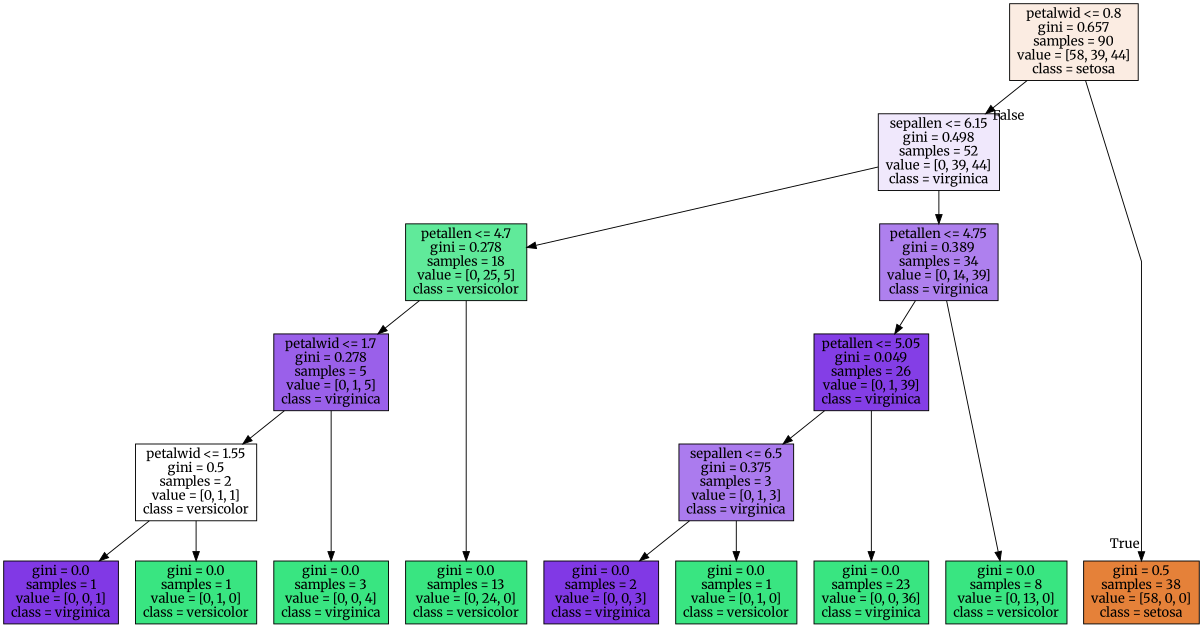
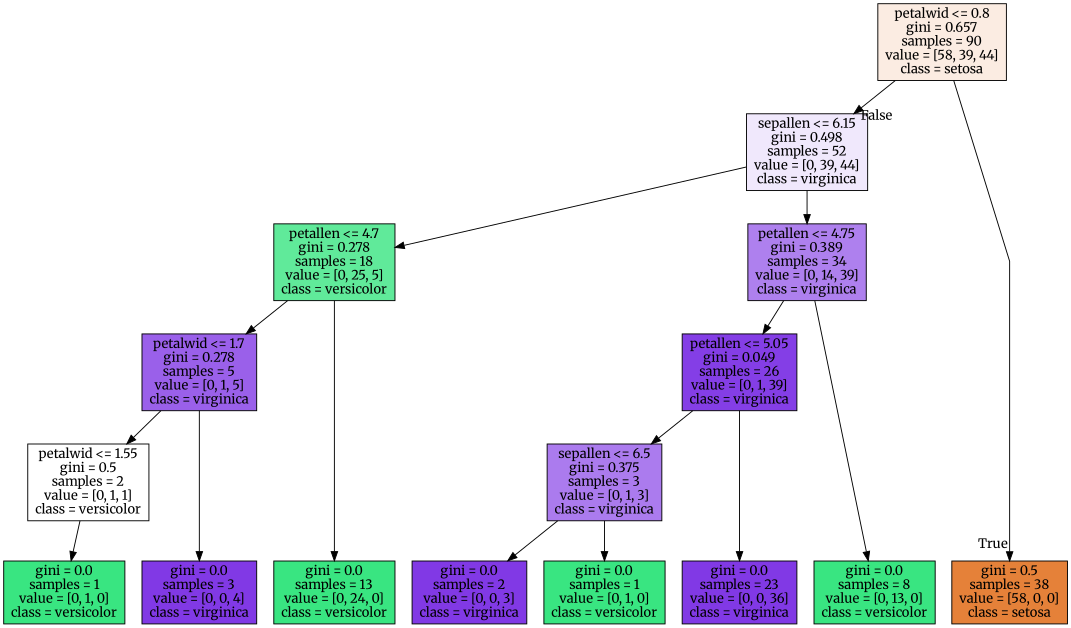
  digraph {
    fontname=Merriweather
    ranksep=equally
    splines=polyline
    node [color=black fillcolor="#39e581ff" fontname=Merriweather shape=box style=filled]
    edge [fontname=Merriweather]
    n1 [fillcolor="#e5813925" label="petalwid <= 0.8\ngini = 0.657\nsamples = 90\nvalue = [58, 39, 44]\nclass = setosa"]
    n2 [fillcolor="#8139e51d" label="sepallen <= 6.15\ngini = 0.498\nsamples = 52\nvalue = [0, 39, 44]\nclass = virginica"]
    n3 [fillcolor="#39e581cc" label="petallen <= 4.7\ngini = 0.278\nsamples = 18\nvalue = [0, 25, 5]\nclass = versicolor"]
    n4 [fillcolor="#8139e5a3" label="petallen <= 4.75\ngini = 0.389\nsamples = 34\nvalue = [0, 14, 39]\nclass = virginica"]
    n5 [fillcolor="#8139e5cc" label="petalwid <= 1.7\ngini = 0.278\nsamples = 5\nvalue = [0, 1, 5]\nclass = virginica"]
    n6 [fillcolor="#8139e5f8" label="petallen <= 5.05\ngini = 0.049\nsamples = 26\nvalue = [0, 1, 39]\nclass = virginica"]
    n7 [fillcolor="#39e58100" label="petalwid <= 1.55\ngini = 0.5\nsamples = 2\nvalue = [0, 1, 1]\nclass = versicolor"]
    n8 [fillcolor="#8139e5aa" label="sepallen <= 6.5\ngini = 0.375\nsamples = 3\nvalue = [0, 1, 3]\nclass = virginica"]
    n9 [fillcolor="#e58139ff" label="gini = 0.5\nsamples = 38\nvalue = [58, 0, 0]\nclass = setosa"]
    n10 [label="gini = 0.0\nsamples = 13\nvalue = [0, 24, 0]\nclass = versicolor"]
-   n11 [fillcolor="#8139e5ff" label="gini = 0.0\nsamples = 1\nvalue = [0, 0, 1]\nclass = virginica"]
    n12 [label="gini = 0.0\nsamples = 1\nvalue = [0, 1, 0]\nclass = versicolor"]
-   n13 [label="gini = 0.0\nsamples = 3\nvalue = [0, 0, 4]\nclass = virginica"]
+   n13 [fillcolor="#8139e5ff" label="gini = 0.0\nsamples = 3\nvalue = [0, 0, 4]\nclass = virginica"]
    n14 [label="gini = 0.0\nsamples = 8\nvalue = [0, 13, 0]\nclass = versicolor"]
    n15 [fillcolor="#8139e5ff" label="gini = 0.0\nsamples = 2\nvalue = [0, 0, 3]\nclass = virginica"]
    n16 [label="gini = 0.0\nsamples = 1\nvalue = [0, 1, 0]\nclass = versicolor"]
-   n17 [label="gini = 0.0\nsamples = 23\nvalue = [0, 0, 36]\nclass = virginica"]
+   n17 [fillcolor="#8139e5ff" label="gini = 0.0\nsamples = 23\nvalue = [0, 0, 36]\nclass = virginica"]
    subgraph sub_1 {
      rank=same
      n1
    }
    subgraph sub_2 {
      rank=same
      n2
    }
    subgraph sub_3 {
      rank=same
      n3
      n4
    }
    subgraph sub_4 {
      rank=same
      n5
      n6
    }
    subgraph sub_5 {
      rank=same
      n7
      n8
    }
    subgraph sub_6 {
      rank=same
      n9
      n10
-     n11
      n12
      n13
      n14
      n15
      n16
      n17
    }
    n1 -> n2 [headlabel=False labelangle=-45 labeldistance=2.5]
    n1 -> n9 [headlabel=True labelangle=45 labeldistance=2.5]
    n2 -> n3
    n2 -> n4
    n3 -> n5
    n3 -> n10
    n4 -> n6
    n4 -> n14
    n5 -> n7
    n5 -> n13
    n6 -> n8
    n6 -> n17
-   n7 -> n11
    n7 -> n12
    n8 -> n15
    n8 -> n16
  }
